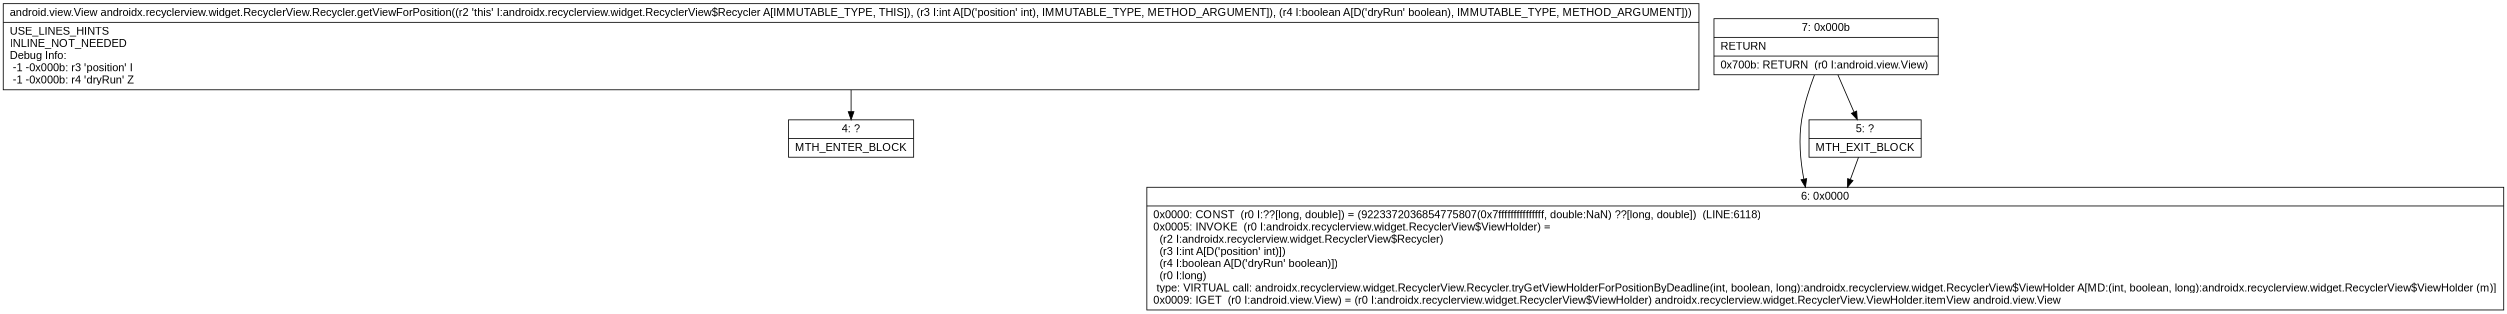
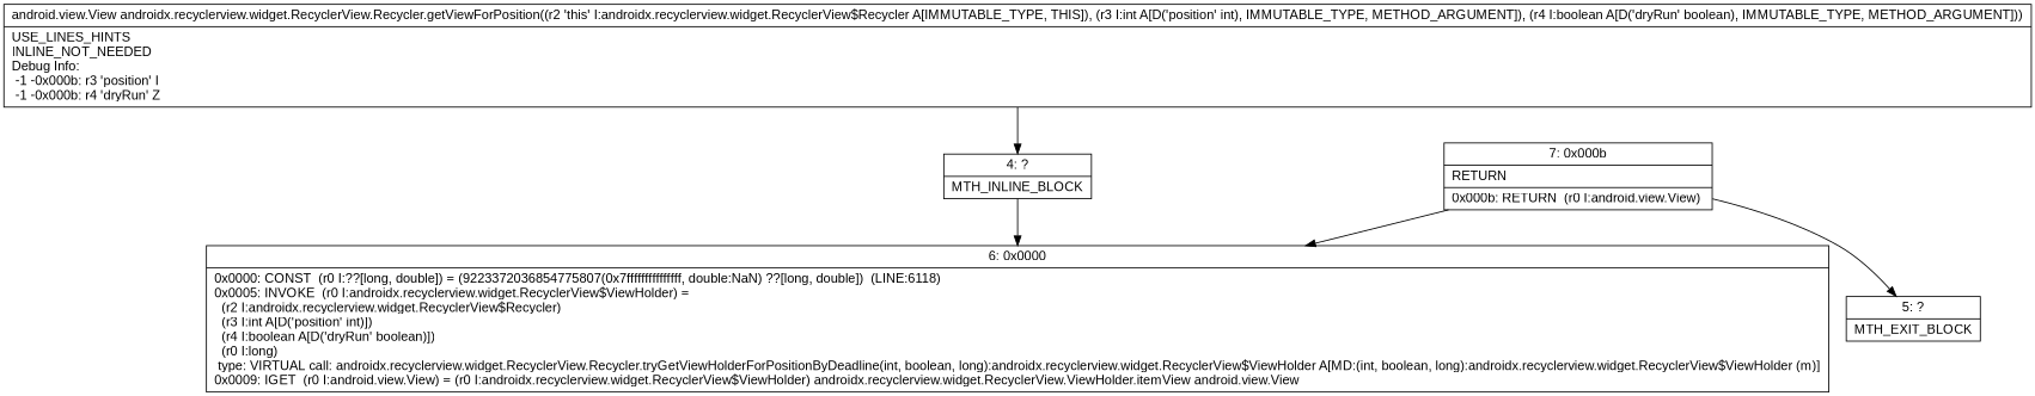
  digraph {
    fontname="Liberation Sans"
    node [fontname="Liberation Sans" shape=record]
    edge [fontname="Liberation Sans"]
-   n1 [label="{4\:\ ?|MTH_ENTER_BLOCK\l}"]
+   n1 [label="{4\:\ ?|MTH_INLINE_BLOCK\l}"]
    n2 [label="{6\:\ 0x0000|0x0000: CONST  (r0 I:??[long, double]) = (9223372036854775807(0x7fffffffffffffff, double:NaN) ??[long, double])  (LINE:6118)\l0x0005: INVOKE  (r0 I:androidx.recyclerview.widget.RecyclerView$ViewHolder) = \l  (r2 I:androidx.recyclerview.widget.RecyclerView$Recycler)\l  (r3 I:int A[D('position' int)])\l  (r4 I:boolean A[D('dryRun' boolean)])\l  (r0 I:long)\l type: VIRTUAL call: androidx.recyclerview.widget.RecyclerView.Recycler.tryGetViewHolderForPositionByDeadline(int, boolean, long):androidx.recyclerview.widget.RecyclerView$ViewHolder A[MD:(int, boolean, long):androidx.recyclerview.widget.RecyclerView$ViewHolder (m)]\l0x0009: IGET  (r0 I:android.view.View) = (r0 I:androidx.recyclerview.widget.RecyclerView$ViewHolder) androidx.recyclerview.widget.RecyclerView.ViewHolder.itemView android.view.View \l}"]
-   n3 [label="{7\:\ 0x000b|RETURN\l|0x700b: RETURN  (r0 I:android.view.View) \l}"]
+   n3 [label="{7\:\ 0x000b|RETURN\l|0x000b: RETURN  (r0 I:android.view.View) \l}"]
    n4 [label="{5\:\ ?|MTH_EXIT_BLOCK\l}"]
    n5 [label="{android.view.View androidx.recyclerview.widget.RecyclerView.Recycler.getViewForPosition((r2 'this' I:androidx.recyclerview.widget.RecyclerView$Recycler A[IMMUTABLE_TYPE, THIS]), (r3 I:int A[D('position' int), IMMUTABLE_TYPE, METHOD_ARGUMENT]), (r4 I:boolean A[D('dryRun' boolean), IMMUTABLE_TYPE, METHOD_ARGUMENT]))  | USE_LINES_HINTS\lINLINE_NOT_NEEDED\lDebug Info:\l  \-1 \-0x000b: r3 'position' I\l  \-1 \-0x000b: r4 'dryRun' Z\l}"]
-   n4 -> n2
+   n1 -> n2
    n3 -> n2
    n3 -> n4
    n5 -> n1
  }
